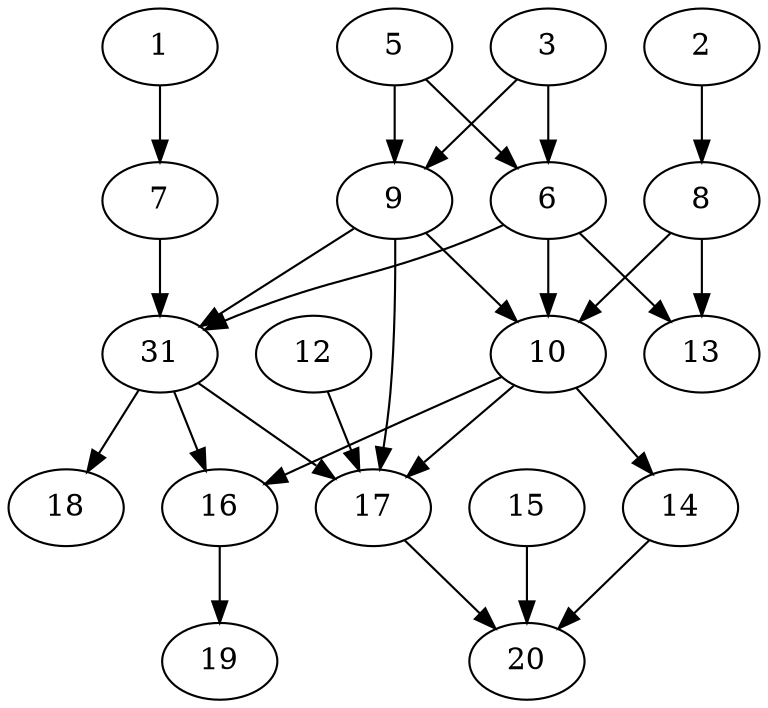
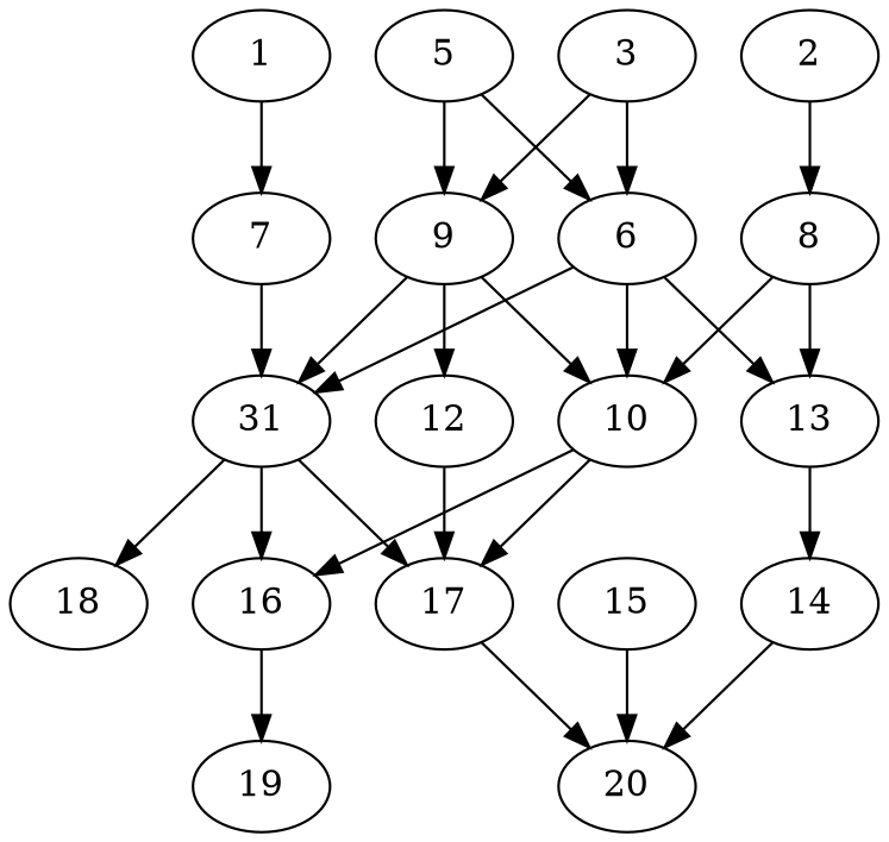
  digraph {
    node [alpha=0.15]
    1 [expect_size=33670144]
    7 [alpha=0.00 expect_size=38658048]
    n3 [alpha=0.14 expect_size=47458304 label=31]
    16 [alpha=0.18 expect_size=37522432]
    17 [alpha=0.06 expect_size=6575104]
    18 [alpha=0.13 expect_size=6829056]
    2 [alpha=0.12 expect_size=31005696]
    8 [alpha=0.01 expect_size=14095360]
    10 [alpha=0.16 expect_size=6091776]
    13 [alpha=0.08 expect_size=17541120]
    14 [alpha=0.04 expect_size=26456064]
    3 [alpha=0.04 expect_size=42323968]
    6 [alpha=0.07 expect_size=42287104]
    9 [alpha=0.18 expect_size=28751872]
    12 [alpha=0.05 expect_size=35647488]
    5 [expect_size=40406016]
    19 [alpha=0.16 expect_size=9560064]
    20 [alpha=0.10 expect_size=5536768]
    15 [alpha=0.00 expect_size=50200576]
    1 -> 7
    7 -> n3
    n3 -> 16
    n3 -> 17
    n3 -> 18
    16 -> 19
    17 -> 20
    2 -> 8
    8 -> 10
    8 -> 13
    10 -> 16
    10 -> 17
-   10 -> 14
+   13 -> 14
    14 -> 20
    3 -> 6
    3 -> 9
    6 -> n3
    6 -> 10
    6 -> 13
    9 -> n3
    9 -> 10
-   9 -> 17
+   9 -> 12
    12 -> 17
    5 -> 6
    5 -> 9
    15 -> 20
  }
